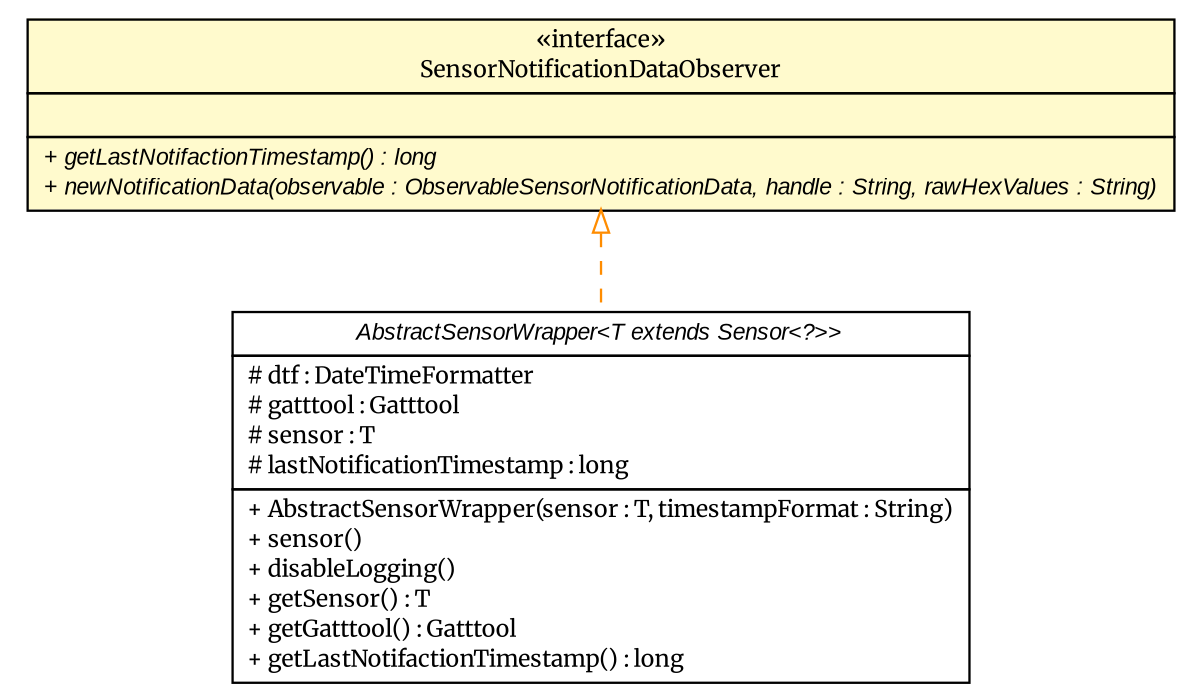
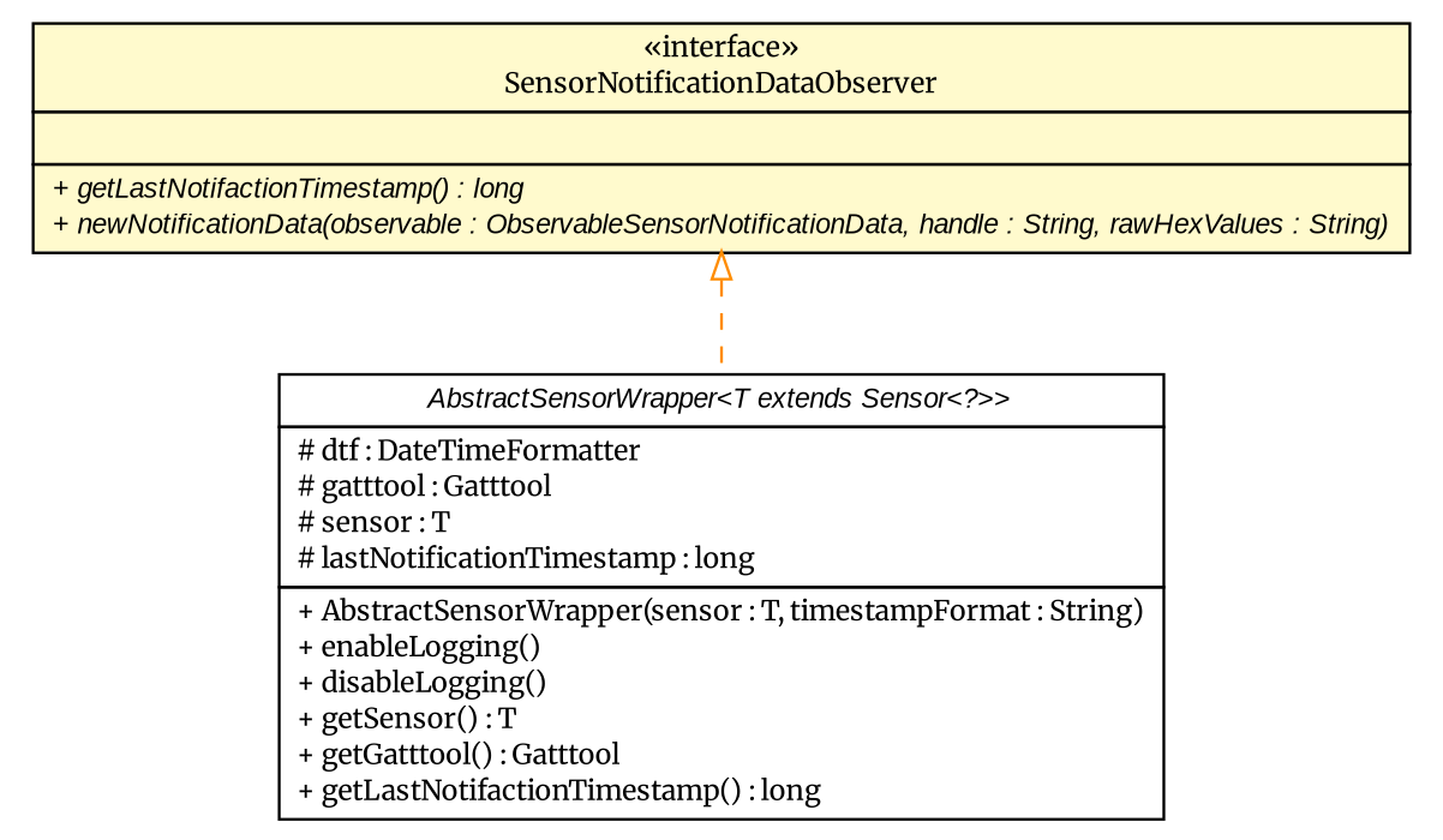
  digraph {
    nodesep=0.25
    ranksep=0.5
    fontname=Merriweather
    node [fontcolor=black fontname=Merriweather fontsize=10.0 shape=plaintext]
    n1 [label=<<table title="de.fhg.fit.biomos.sensorplatform.sensorwrapper.SensorNotificationDataObserver" border="0" cellborder="1" cellspacing="0" cellpadding="2" port="p" bgcolor="lemonChiffon" href="./SensorNotificationDataObserver.html"> 		<tr><td><table border="0" cellspacing="0" cellpadding="1"> <tr><td align="center" balign="center"> &#171;interface&#187; </td></tr> <tr><td align="center" balign="center"> SensorNotificationDataObserver </td></tr> 		</table></td></tr> 		<tr><td><table border="0" cellspacing="0" cellpadding="1"> <tr><td align="left" balign="left">  </td></tr> 		</table></td></tr> 		<tr><td><table border="0" cellspacing="0" cellpadding="1"> <tr><td align="left" balign="left"><font face="arial italic" point-size="10.0"> + getLastNotifactionTimestamp() : long </font></td></tr> <tr><td align="left" balign="left"><font face="arial italic" point-size="10.0"> + newNotificationData(observable : ObservableSensorNotificationData, handle : String, rawHexValues : String) </font></td></tr> 		</table></td></tr> 		</table>>]
-   n2 [label=<<table title="de.fhg.fit.biomos.sensorplatform.sensorwrapper.AbstractSensorWrapper" border="0" cellborder="1" cellspacing="0" cellpadding="2" port="p" href="./AbstractSensorWrapper.html"> 		<tr><td><table border="0" cellspacing="0" cellpadding="1"> <tr><td align="center" balign="center"><font face="arial italic"> AbstractSensorWrapper&lt;T extends Sensor&lt;?&gt;&gt; </font></td></tr> 		</table></td></tr> 		<tr><td><table border="0" cellspacing="0" cellpadding="1"> <tr><td align="left" balign="left"> # dtf : DateTimeFormatter </td></tr> <tr><td align="left" balign="left"> # gatttool : Gatttool </td></tr> <tr><td align="left" balign="left"> # sensor : T </td></tr> <tr><td align="left" balign="left"> # lastNotificationTimestamp : long </td></tr> 		</table></td></tr> 		<tr><td><table border="0" cellspacing="0" cellpadding="1"> <tr><td align="left" balign="left"> + AbstractSensorWrapper(sensor : T, timestampFormat : String) </td></tr> <tr><td align="left" balign="left"> + sensor() </td></tr> <tr><td align="left" balign="left"> + disableLogging() </td></tr> <tr><td align="left" balign="left"> + getSensor() : T </td></tr> <tr><td align="left" balign="left"> + getGatttool() : Gatttool </td></tr> <tr><td align="left" balign="left"> + getLastNotifactionTimestamp() : long </td></tr> 		</table></td></tr> 		</table>>]
+   n2 [label=<<table title="de.fhg.fit.biomos.sensorplatform.sensorwrapper.AbstractSensorWrapper" border="0" cellborder="1" cellspacing="0" cellpadding="2" port="p" href="./AbstractSensorWrapper.html"> 		<tr><td><table border="0" cellspacing="0" cellpadding="1"> <tr><td align="center" balign="center"><font face="arial italic"> AbstractSensorWrapper&lt;T extends Sensor&lt;?&gt;&gt; </font></td></tr> 		</table></td></tr> 		<tr><td><table border="0" cellspacing="0" cellpadding="1"> <tr><td align="left" balign="left"> # dtf : DateTimeFormatter </td></tr> <tr><td align="left" balign="left"> # gatttool : Gatttool </td></tr> <tr><td align="left" balign="left"> # sensor : T </td></tr> <tr><td align="left" balign="left"> # lastNotificationTimestamp : long </td></tr> 		</table></td></tr> 		<tr><td><table border="0" cellspacing="0" cellpadding="1"> <tr><td align="left" balign="left"> + AbstractSensorWrapper(sensor : T, timestampFormat : String) </td></tr> <tr><td align="left" balign="left"> + enableLogging() </td></tr> <tr><td align="left" balign="left"> + disableLogging() </td></tr> <tr><td align="left" balign="left"> + getSensor() : T </td></tr> <tr><td align="left" balign="left"> + getGatttool() : Gatttool </td></tr> <tr><td align="left" balign="left"> + getLastNotifactionTimestamp() : long </td></tr> 		</table></td></tr> 		</table>>]
    n1 -> n2 [arrowtail=empty dir=back fontname=Merriweather fontsize=10 headport=p labelfontname=arial labelfontsize=10 style=dashed tailport=p color=darkorange]
  }
